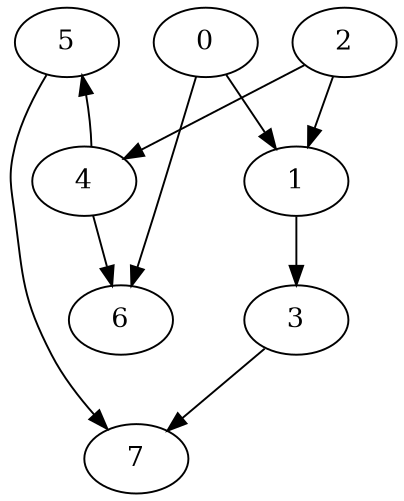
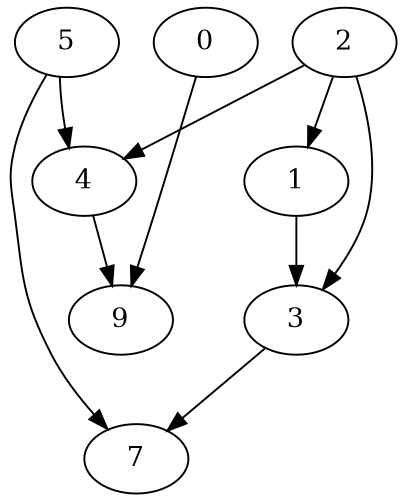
  digraph {
    0
    1
-   6
+   6 [label=9]
    3
    2
    4
    7
    5
-   0 -> 1
    0 -> 6
    1 -> 3
    3 -> 7
    2 -> 1
+   2 -> 3
    2 -> 4
    4 -> 6
-   4 -> 5
+   5 -> 4
    5 -> 7
  }
